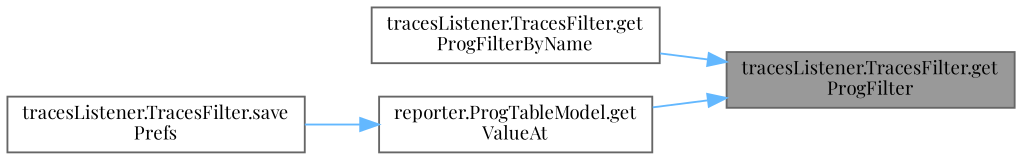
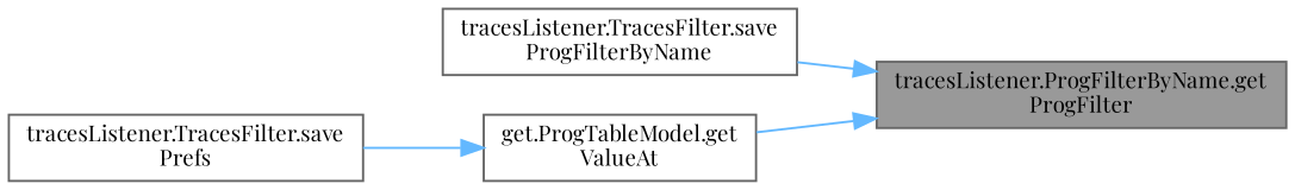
  digraph {
    fontname="Playfair Display"
    rankdir=RL
    node [color=grey40 fillcolor=white fontname="Playfair Display" fontsize=10 shape=box style=filled]
    edge [color=steelblue1 dir=back fontname="Playfair Display" fontsize=10 labelfontname=Helvetica labelfontsize=10 style=solid]
-   n1 [color=gray40 fillcolor=grey60 fontcolor=black height=0.2 label="tracesListener.TracesFilter.get\lProgFilter" width=0.4]
-   n2 [height=0.2 label="tracesListener.TracesFilter.get\lProgFilterByName" width=0.4]
-   n3 [height=0.2 label="reporter.ProgTableModel.get\lValueAt" width=0.4]
+   n1 [color=gray40 fillcolor=grey60 fontcolor=black height=0.2 label="tracesListener.ProgFilterByName.get\lProgFilter" width=0.4]
+   n2 [height=0.2 label="tracesListener.TracesFilter.save\lProgFilterByName" width=0.4]
+   n3 [height=0.2 label="get.ProgTableModel.get\lValueAt" width=0.4]
    n4 [height=0.2 label="tracesListener.TracesFilter.save\lPrefs" width=0.4]
    n1 -> n2
    n1 -> n3
    n3 -> n4
  }
